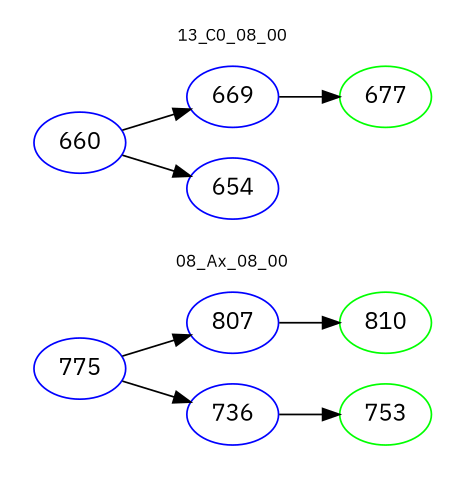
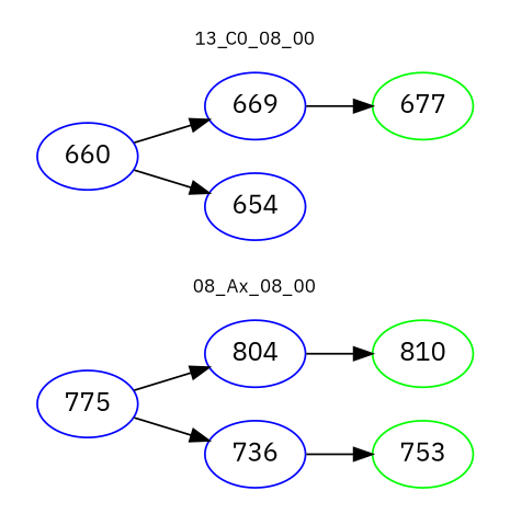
  digraph {
    fontname="IBM Plex Sans"
    rankdir=LR
    node [color=blue fontname="IBM Plex Sans"]
    edge [color=black fontname="IBM Plex Sans"]
    n1 [label=775]
    n2 [label=736]
-   n3 [label=807]
+   n3 [label=804]
    n4 [color=green label=753]
    n5 [color=green label=810]
    n6 [label=660]
    n7 [label=654]
    n8 [label=669]
    n9 [color=green label=677]
    subgraph cluster_1 {
      color=white
      fontsize=10
      label="08_Ax_08_00"
      n1
      n2
      n3
      n4
      n5
    }
    subgraph cluster_2 {
      color=white
      fontsize=10
      label="13_C0_08_00"
      n6
      n7
      n8
      n9
    }
    n1 -> n2
    n1 -> n3
    n2 -> n4
    n3 -> n5
    n6 -> n7
    n6 -> n8
    n8 -> n9
  }
